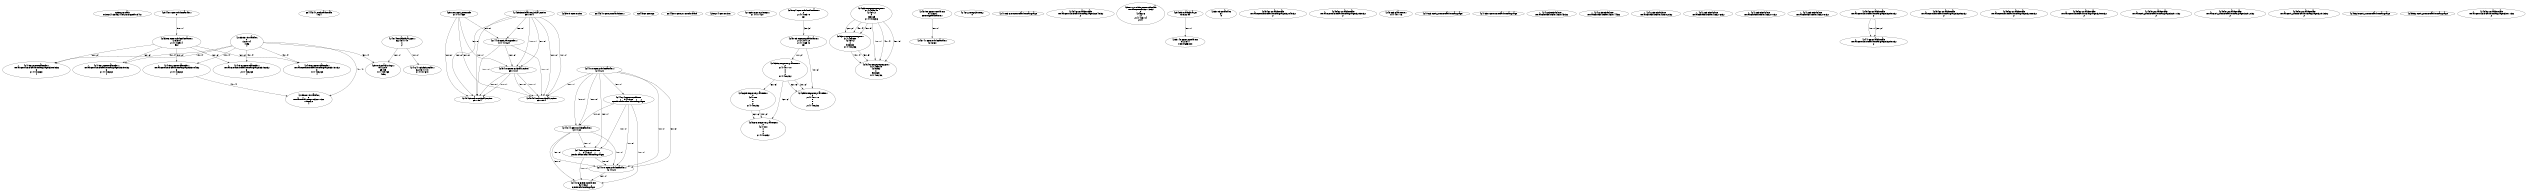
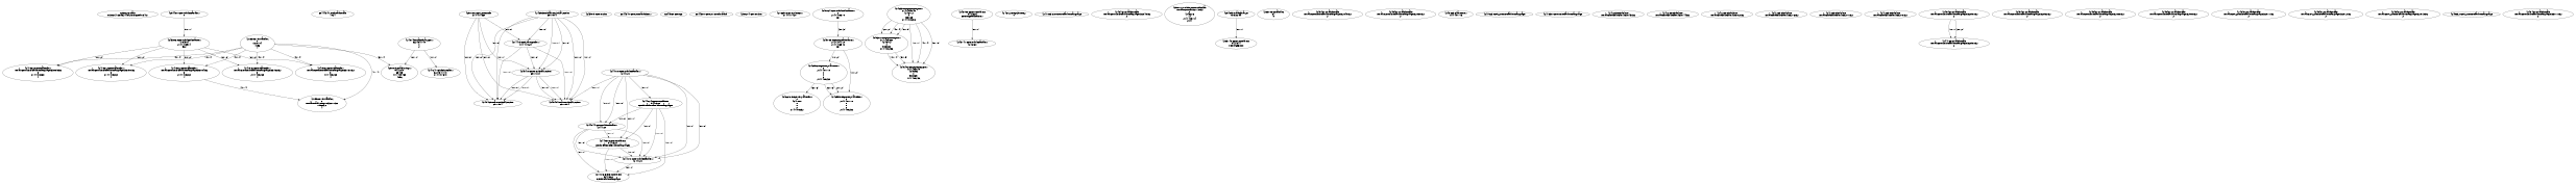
  digraph {
    n1 [label="6850628.main\n0030cc41c31f32418b2c136285b154c1"]
    n2 [label="4254480.GetModuleHandleW\n0"]
    n3 [label="4243306.GetModuleFileNameW\n4194304\n2147408904\n522"]
    n4 [label="4247567.GetLocaleInfoW\nretval_GetUserDefaultUILanguage_33084_32\n3\n2147408268\n4"]
    n5 [label="4247567.GetLocaleInfoW\nretval_GetUserDefaultUILanguage_33085_32\n3\n2147408268\n4"]
    n6 [label="4247567.GetLocaleInfoW\nretval_GetUserDefaultUILanguage_33150_32\n3\n2147408268\n4"]
    n7 [label="4247567.GetLocaleInfoW\nretval_GetUserDefaultUILanguage_33151_32\n3\n2147408268\n4"]
    n8 [label="4247567.GetLocaleInfoW\nretval_GetUserDefaultUILanguage_33152_32\n3\n2147408268\n4"]
    n9 [label="6844434.SetThreadLocale\n1024"]
    n10 [label="4243965.InitializeCriticalSection\n6917004"]
    n11 [label="4214413.GetStartupInfoW\n2147417624"]
    n12 [label="4245418.EnterCriticalSection\n6917004"]
    n13 [label="4245469.LeaveCriticalSection\n6917004"]
    n14 [label="4245454.LeaveCriticalSection\n6917004"]
    n15 [label="4250188.GetSystemInfo\n2147417660"]
    n16 [label="4243979.GetVersion\n"]
    n17 [label="4244018.GetModuleHandleW\n4244120"]
    n18 [label="4244024.GetProcAddress\n9441320\nGetThreadPreferredUILanguages"]
    n19 [label="4244044.GetModuleHandleW\n4244120"]
    n20 [label="4244050.GetProcAddress\n9441320\nSetThreadPreferredUILanguages"]
    n21 [label="4244070.GetModuleHandleW\n4244120"]
    n22 [label="4244076.GetProcAddress\n9441320\nGetThreadUILanguage"]
    n23 [label="6844540.GetCommandLineW\n"]
    n24 [label="6844560.GetACP\n"]
    n25 [label="6844580.GetCurrentThreadId\n"]
    n26 [label="4250204.GetVersion\n"]
    n27 [label="4276690.GetVersionExW\n2147417420"]
    n28 [label="4215588.VirtualAlloc\n0\nretval_LoadStringW_33271_32\n1052672\n4"]
    n29 [label="4248064.GetModuleFileNameW\n0\n2147408370\n261"]
    n30 [label="4245785.GetLongPathNameW\n2147407710\n2147406542\n261"]
    n31 [label="4246556.RegQueryValueExW\n0\n2147407710\n0\n0\n0\n2147408232"]
    n32 [label="4246599.RegQueryValueExW\n0\n2147407710\n0\n0\n0\n2147408232"]
    n33 [label="4215383.VirtualAlloc\n0\n1310704\n4096\n4"]
    n34 [label="4250073.LoadStringW\n9441340\n65485\n2147409468\n4096"]
    n35 [label="4246338.RegOpenKeyExW\n2147483649\n4246772\n0\n983065\n2147408236"]
    n36 [label="4246372.RegOpenKeyExW\n2147483650\n4246772\n0\n983065\n2147408236"]
    n37 [label="4246402.RegOpenKeyExW\n2147483649\n4246832\n0\n983065\n2147408236"]
    n38 [label="4245741.GetModuleHandleW\n4246160"]
    n39 [label="4245758.GetProcAddress\n9441320\nGetLongPathNameW"]
-   n40 [label="4246635.RegQueryValueExW\n0\n4247000\n0\n0\n0\n2147408232"]
    n41 [label="4246676.RegQueryValueExW\n0\n4247000\n0\n0\n0\n2147408232"]
    n42 [label="4246722.RegCloseKey\n0"]
    n43 [label="4247883.GetUserDefaultUILanguage\n"]
    n44 [label="4245487.IsValidLocale\nretval_GetUserDefaultUILanguage_32848_32\n2"]
    n45 [label="4250171.MultiByteToWideChar\nretval_GetACP_32773_32\n0\n4243616\n14\n2147403704\n2047"]
    n46 [label="4254893.LoadLibraryA\nuser32.dll"]
    n47 [label="4255148.GetProcAddress\n9441344\nMessageBoxA"]
    n48 [label="4255003.LocalAlloc\n64\n8"]
    n49 [label="4245487.IsValidLocale\nretval_GetUserDefaultUILanguage_32849_32\n2"]
    n50 [label="4245487.IsValidLocale\nretval_GetUserDefaultUILanguage_32850_32\n2"]
    n51 [label="4245683.CharNextW\n2147407716"]
    n52 [label="4247923.GetSystemDefaultUILanguage\n"]
    n53 [label="4247558.GetUserDefaultUILanguage\n"]
    n54 [label="4247247.FindFirstFileW\n3224341740\n2147407640"]
    n55 [label="4248145.LoadLibraryExW\n3224341740\n0\n2"]
    n56 [label="4247263.FindClose\nretval_FindFirstFileW_33143_32"]
    n57 [label="4247263.FindClose\nretval_FindFirstFileW_33144_32"]
    n58 [label="4247263.FindClose\nretval_FindFirstFileW_33182_32"]
    n59 [label="4247263.FindClose\nretval_FindFirstFileW_33276_32"]
    n60 [label="4247263.FindClose\nretval_FindFirstFileW_33277_32"]
    n61 [label="4247263.FindClose\nretval_FindFirstFileW_33278_32"]
    n62 [label="4245487.IsValidLocale\nretval_GetUserDefaultUILanguage_32851_32\n2"]
    n63 [label="4244766.IsValidLocale\nretval_GetUserDefaultUILanguage_32851_32\n2"]
    n64 [label="4245487.IsValidLocale\nretval_GetUserDefaultUILanguage_32852_32\n2"]
    n65 [label="4245487.IsValidLocale\nretval_GetUserDefaultUILanguage_32888_32\n2"]
    n66 [label="4245487.IsValidLocale\nretval_GetUserDefaultUILanguage_32908_32\n2"]
    n67 [label="4245487.IsValidLocale\nretval_GetSystemDefaultUILanguage_32911_32\n2"]
    n68 [label="4245487.IsValidLocale\nretval_GetSystemDefaultUILanguage_32912_32\n2"]
    n69 [label="4245487.IsValidLocale\nretval_GetSystemDefaultUILanguage_32913_32\n2"]
-   n70 [label="4245525.GetSystemDefaultUILanguage\n"]
    n71 [label="4245552.GetSystemDefaultUILanguage\n"]
    n72 [label="4245487.IsValidLocale\nretval_GetUserDefaultUILanguage_33011_32\n2"]
    n2 -> n3 [label="(0-->1)"]
    n3 -> n4 [label="(0-->2)"]
    n3 -> n5 [label="(0-->2)"]
    n3 -> n6 [label="(0-->2)"]
    n3 -> n7 [label="(0-->2)"]
    n3 -> n8 [label="(0-->2)"]
    n4 -> n28 [label="(4-->4)"]
    n10 -> n11 [label="(0-->0)"]
    n10 -> n12 [label="(1-->1)"]
    n10 -> n12 [label="(0-->0)"]
    n10 -> n13 [label="(1-->1)"]
    n10 -> n13 [label="(0-->0)"]
    n10 -> n14 [label="(1-->1)"]
    n10 -> n14 [label="(0-->0)"]
    n11 -> n12 [label="(0-->0)"]
    n11 -> n13 [label="(0-->0)"]
    n11 -> n14 [label="(0-->0)"]
    n12 -> n13 [label="(1-->1)"]
    n12 -> n13 [label="(0-->0)"]
    n12 -> n14 [label="(1-->1)"]
    n12 -> n14 [label="(0-->0)"]
    n15 -> n11 [label="(0-->0)"]
    n15 -> n12 [label="(0-->0)"]
    n15 -> n13 [label="(0-->0)"]
    n15 -> n14 [label="(0-->0)"]
    n17 -> n14 [label="(0-->1)"]
    n17 -> n18 [label="(0-->1)"]
    n17 -> n19 [label="(1-->1)"]
    n17 -> n19 [label="(0-->0)"]
    n17 -> n20 [label="(0-->1)"]
    n17 -> n21 [label="(1-->1)"]
    n17 -> n21 [label="(0-->0)"]
    n18 -> n19 [label="(1-->0)"]
    n18 -> n20 [label="(1-->1)"]
    n18 -> n21 [label="(1-->0)"]
    n18 -> n22 [label="(1-->1)"]
    n19 -> n20 [label="(0-->1)"]
    n19 -> n21 [label="(1-->1)"]
    n19 -> n21 [label="(0-->0)"]
    n19 -> n22 [label="(0-->1)"]
    n20 -> n21 [label="(1-->0)"]
    n20 -> n22 [label="(1-->1)"]
    n21 -> n22 [label="(0-->1)"]
    n29 -> n30 [label="(3-->3)"]
    n30 -> n31 [label="(1-->2)"]
    n30 -> n32 [label="(1-->2)"]
    n31 -> n32 [label="(2-->2)"]
    n31 -> n32 [label="(6-->6)"]
-   n31 -> n40 [label="(6-->6)"]
    n31 -> n41 [label="(6-->6)"]
    n33 -> n4 [label="(4-->4)"]
    n33 -> n5 [label="(4-->4)"]
    n33 -> n6 [label="(4-->4)"]
    n33 -> n7 [label="(4-->4)"]
    n33 -> n8 [label="(4-->4)"]
    n33 -> n28 [label="(4-->4)"]
    n33 -> n34 [label="(3-->4)"]
    n35 -> n36 [label="(2-->2)"]
    n35 -> n36 [label="(4-->4)"]
    n35 -> n36 [label="(5-->5)"]
    n35 -> n37 [label="(1-->1)"]
    n35 -> n37 [label="(4-->4)"]
    n35 -> n37 [label="(5-->5)"]
    n36 -> n37 [label="(4-->4)"]
    n36 -> n37 [label="(5-->5)"]
    n39 -> n38 [label="(0-->1)"]
-   n40 -> n41 [label="(2-->2)"]
-   n40 -> n41 [label="(6-->6)"]
    n46 -> n47 [label="(0-->1)"]
    n55 -> n34 [label="(0-->1)"]
    n55 -> n54 [label="(1-->1)"]
    n62 -> n63 [label="(1-->1)"]
    n62 -> n63 [label="(2-->2)"]
  }
